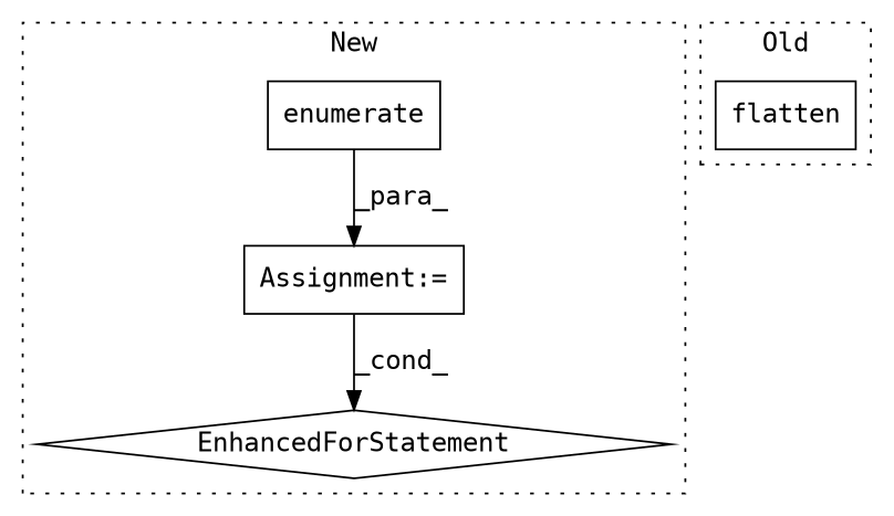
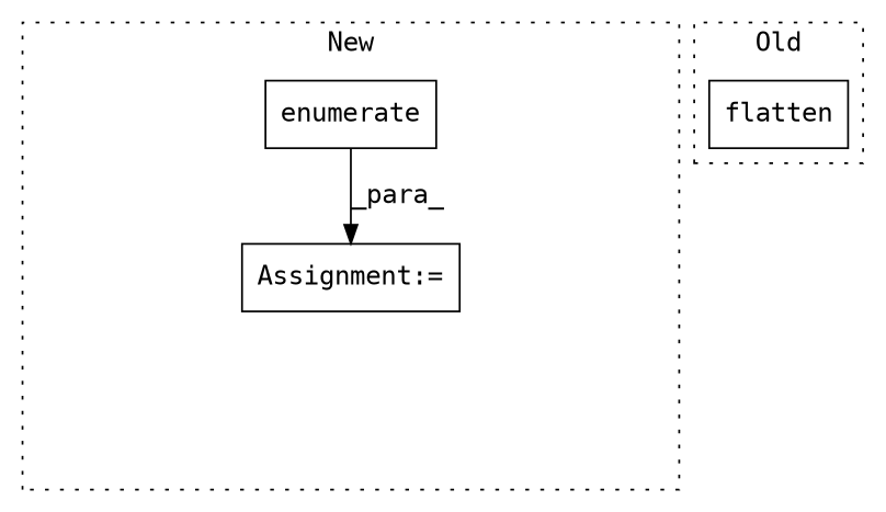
  digraph {
    fontname="DejaVu Sans Mono"
    node [a=32 l="63,2" s="3663,3761" shape=box fontname="DejaVu Sans Mono"]
    edge [fontname="DejaVu Sans Mono"]
    n1 [l="10,1" label=enumerate s="3735,3760"]
-   n2 [a=70 label=EnhancedForStatement shape=diamond]
    n3 [a=7 label="Assignment:="]
    n4 [l="8,1" label=flatten s="3800,3812"]
    subgraph cluster_1 {
      label=New
      style=dotted
      n1
-     n2
      n3
    }
    subgraph cluster_2 {
      label=Old
      style=dotted
      n4
    }
    n1 -> n3 [label=_para_]
-   n3 -> n2 [label=_cond_]
  }
